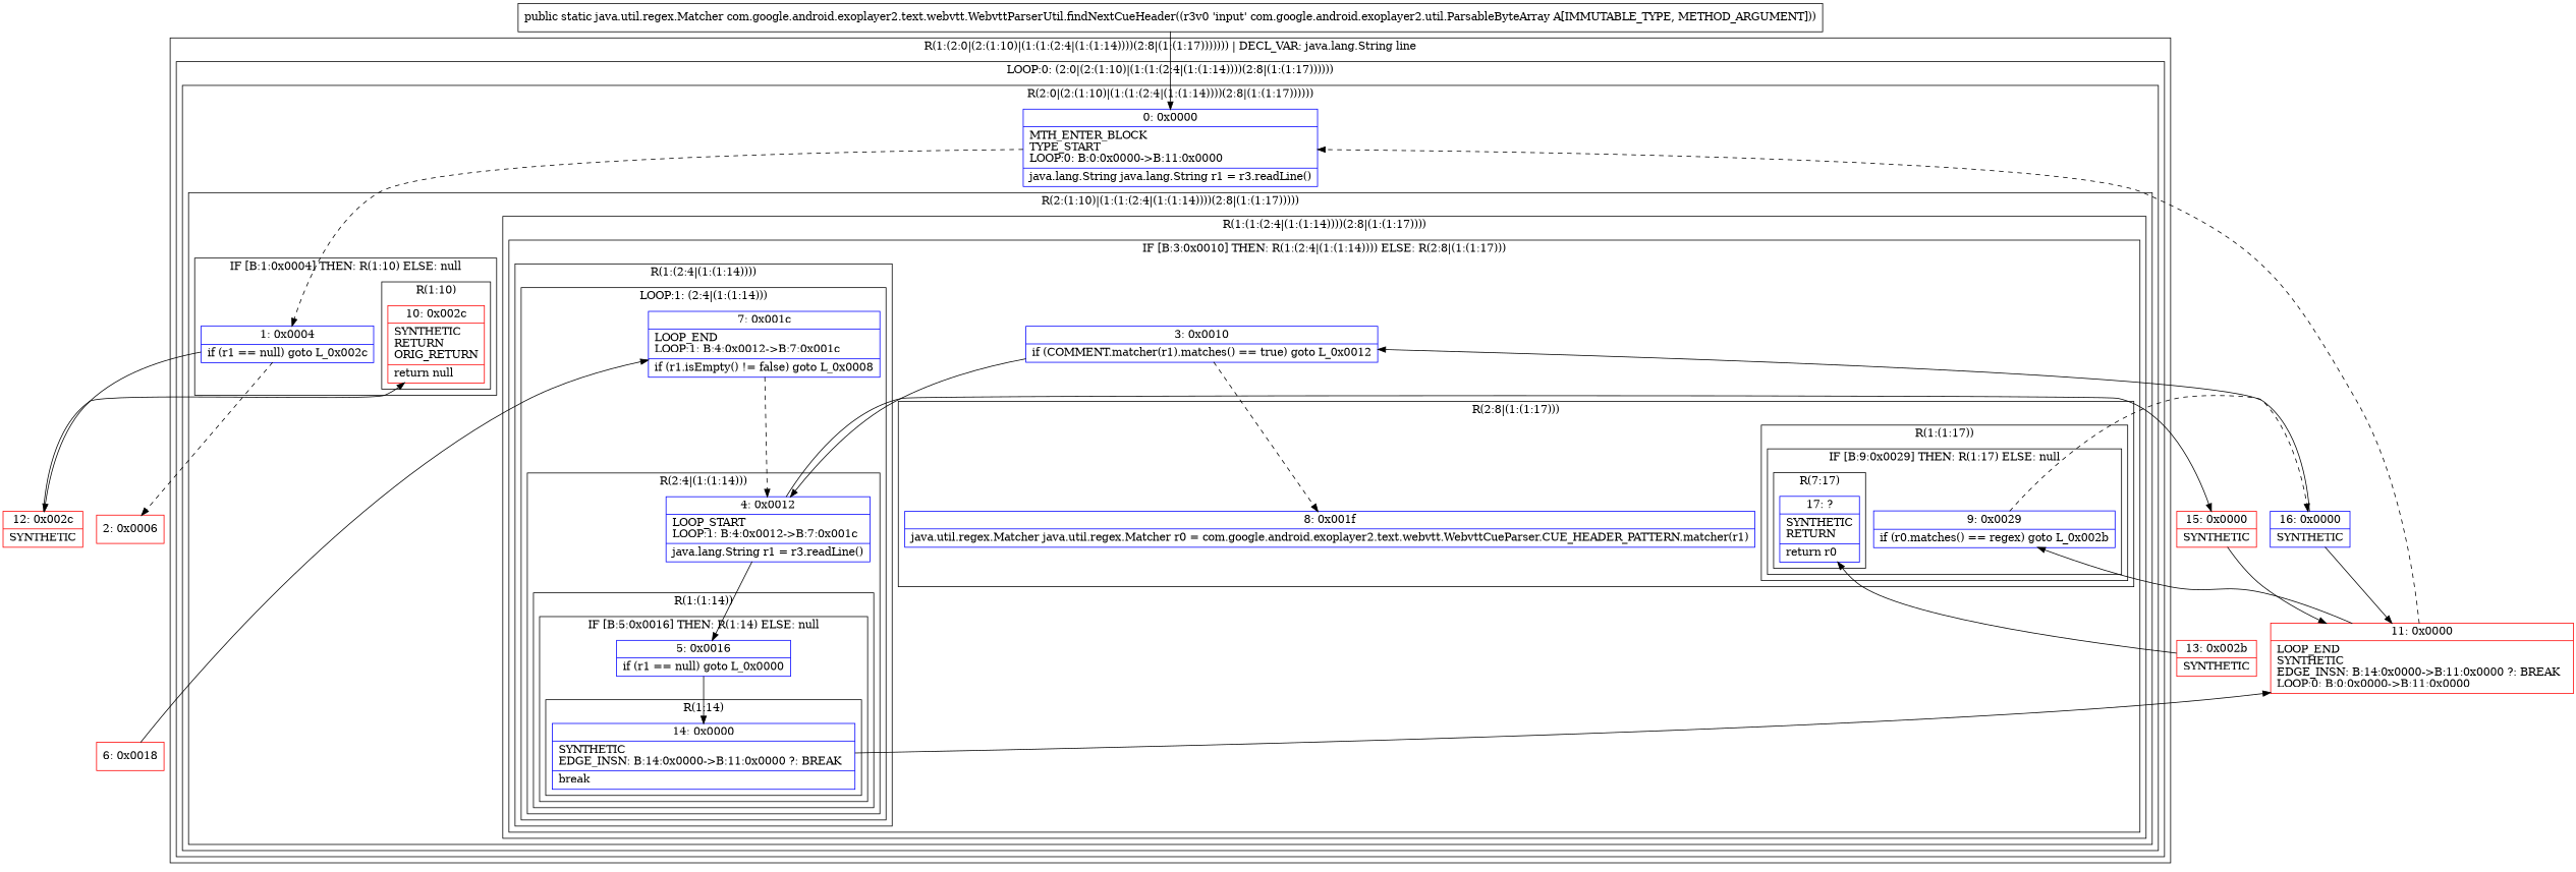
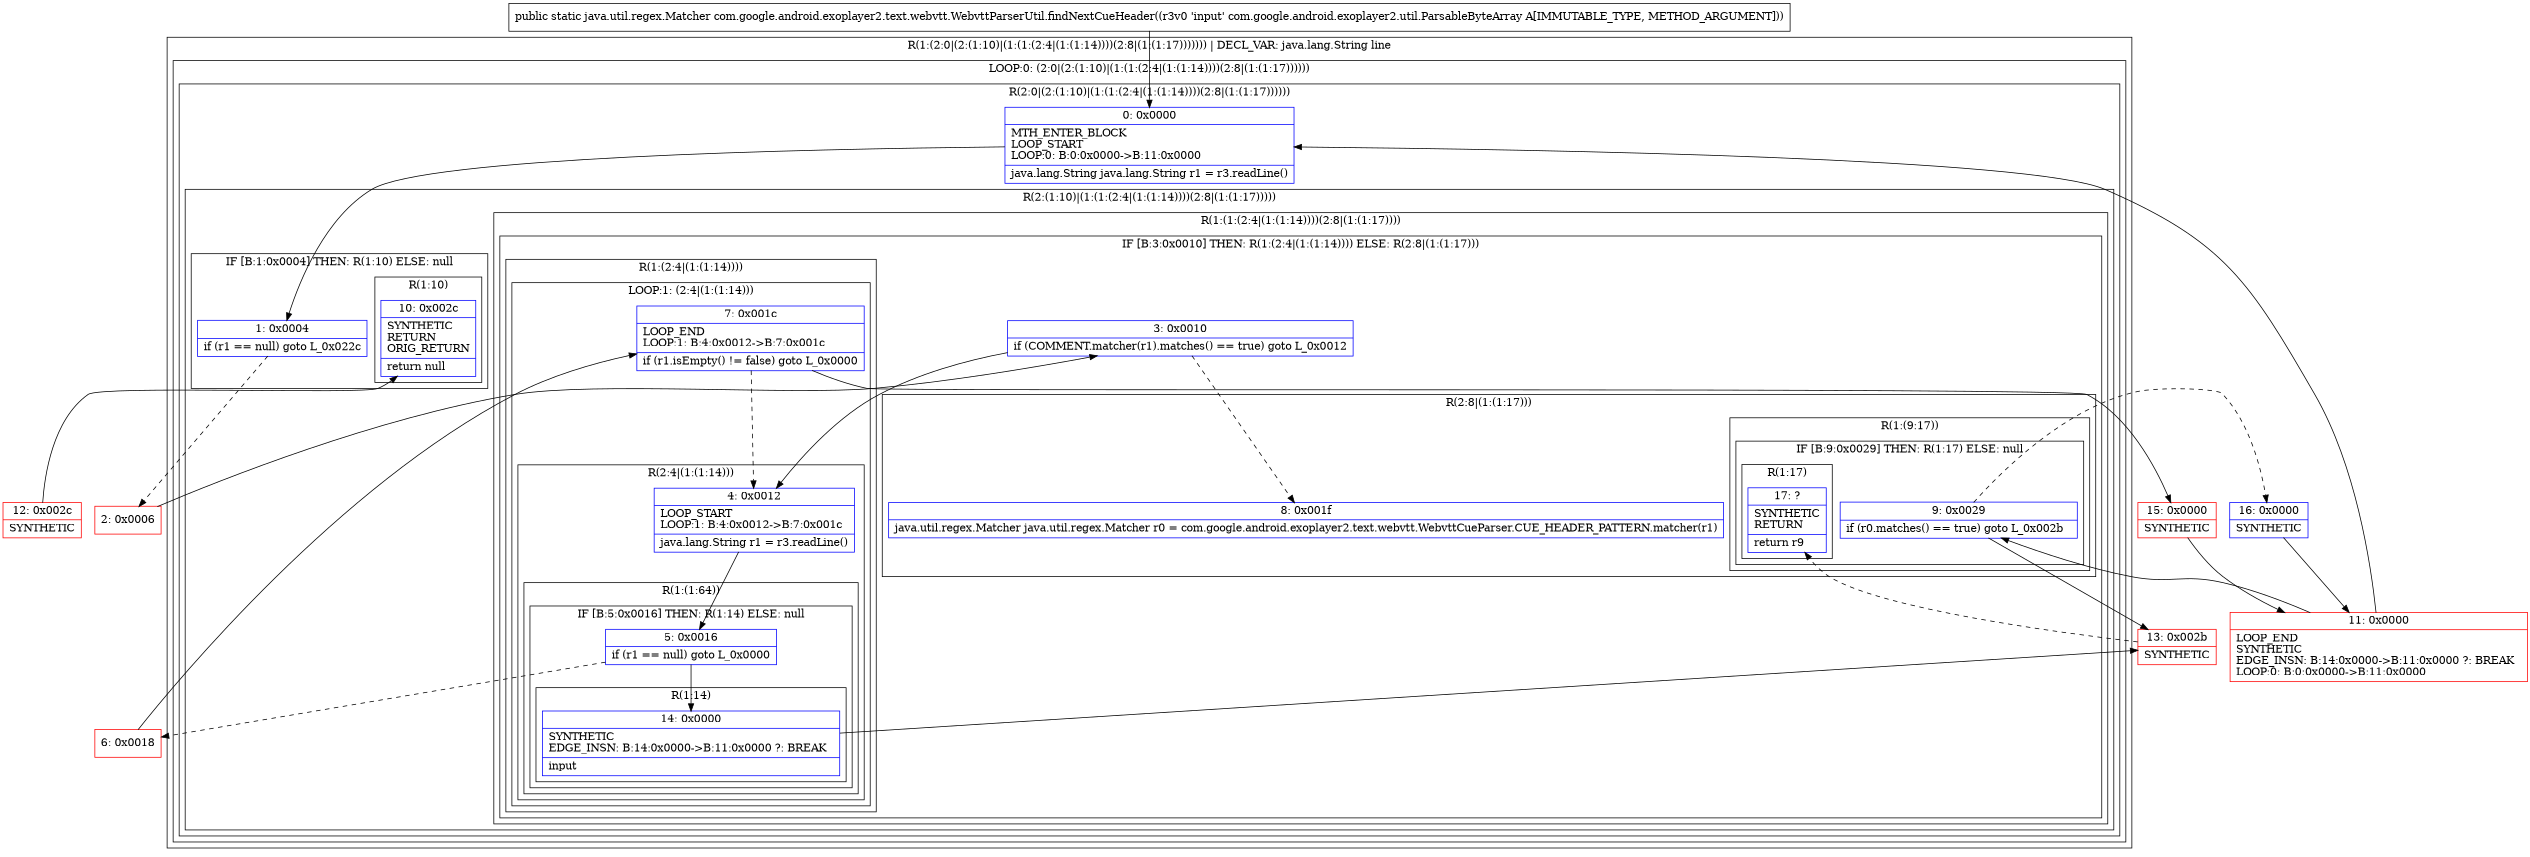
  digraph {
    node [color=blue shape=record]
-   n1 [color=red label="{10\:\ 0x002c|SYNTHETIC\lRETURN\lORIG_RETURN\l|return null\l}"]
-   n2 [label="{1\:\ 0x0004|if (r1 == null) goto L_0x002c\l}"]
-   n3 [label="{14\:\ 0x0000|SYNTHETIC\lEDGE_INSN: B:14:0x0000\-\>B:11:0x0000 ?: BREAK  \l|break\l}"]
+   n1 [label="{10\:\ 0x002c|SYNTHETIC\lRETURN\lORIG_RETURN\l|return null\l}"]
+   n2 [label="{1\:\ 0x0004|if (r1 == null) goto L_0x022c\l}"]
+   n3 [label="{14\:\ 0x0000|SYNTHETIC\lEDGE_INSN: B:14:0x0000\-\>B:11:0x0000 ?: BREAK  \l|input\l}"]
    n4 [label="{5\:\ 0x0016|if (r1 == null) goto L_0x0000\l}"]
    n5 [label="{4\:\ 0x0012|LOOP_START\lLOOP:1: B:4:0x0012\-\>B:7:0x001c\l|java.lang.String r1 = r3.readLine()\l}"]
-   n6 [label="{7\:\ 0x001c|LOOP_END\lLOOP:1: B:4:0x0012\-\>B:7:0x001c\l|if (r1.isEmpty() != false) goto L_0x0008\l}"]
-   n7 [label="{17\:\ ?|SYNTHETIC\lRETURN\l|return r0\l}"]
-   n8 [label="{9\:\ 0x0029|if (r0.matches() == regex) goto L_0x002b\l}"]
+   n6 [label="{7\:\ 0x001c|LOOP_END\lLOOP:1: B:4:0x0012\-\>B:7:0x001c\l|if (r1.isEmpty() != false) goto L_0x0000\l}"]
+   n7 [label="{17\:\ ?|SYNTHETIC\lRETURN\l|return r9\l}"]
+   n8 [label="{9\:\ 0x0029|if (r0.matches() == true) goto L_0x002b\l}"]
    n9 [label="{8\:\ 0x001f|java.util.regex.Matcher java.util.regex.Matcher r0 = com.google.android.exoplayer2.text.webvtt.WebvttCueParser.CUE_HEADER_PATTERN.matcher(r1)\l}"]
    n10 [label="{3\:\ 0x0010|if (COMMENT.matcher(r1).matches() == true) goto L_0x0012\l}"]
-   n11 [label="{0\:\ 0x0000|MTH_ENTER_BLOCK\lTYPE_START\lLOOP:0: B:0:0x0000\-\>B:11:0x0000\l|java.lang.String java.lang.String r1 = r3.readLine()\l}"]
+   n11 [label="{0\:\ 0x0000|MTH_ENTER_BLOCK\lLOOP_START\lLOOP:0: B:0:0x0000\-\>B:11:0x0000\l|java.lang.String java.lang.String r1 = r3.readLine()\l}"]
    n12 [color=red label="{2\:\ 0x0006}"]
    n13 [color=red label="{12\:\ 0x002c|SYNTHETIC\l}"]
    n14 [color=red label="{11\:\ 0x0000|LOOP_END\lSYNTHETIC\lEDGE_INSN: B:14:0x0000\-\>B:11:0x0000 ?: BREAK  \lLOOP:0: B:0:0x0000\-\>B:11:0x0000\l}"]
    n15 [color=red label="{6\:\ 0x0018}"]
    n16 [color=red label="{15\:\ 0x0000|SYNTHETIC\l}"]
    n17 [color=red label="{13\:\ 0x002b|SYNTHETIC\l}"]
    n18 [label="{16\:\ 0x0000|SYNTHETIC\l}"]
    n19 [label="{public static java.util.regex.Matcher com.google.android.exoplayer2.text.webvtt.WebvttParserUtil.findNextCueHeader((r3v0 'input' com.google.android.exoplayer2.util.ParsableByteArray A[IMMUTABLE_TYPE, METHOD_ARGUMENT])) }" color=""]
    subgraph cluster_1 {
      label="R(1:(2:0|(2:(1:10)|(1:(1:(2:4|(1:(1:14))))(2:8|(1:(1:17))))))) | DECL_VAR: java.lang.String line\l"
      subgraph cluster_2 {
        label="LOOP:0: (2:0|(2:(1:10)|(1:(1:(2:4|(1:(1:14))))(2:8|(1:(1:17))))))"
        subgraph cluster_3 {
          label="R(2:0|(2:(1:10)|(1:(1:(2:4|(1:(1:14))))(2:8|(1:(1:17))))))"
          n11
          subgraph cluster_4 {
            label="R(2:(1:10)|(1:(1:(2:4|(1:(1:14))))(2:8|(1:(1:17)))))"
            subgraph cluster_5 {
              label="IF [B:1:0x0004] THEN: R(1:10) ELSE: null"
              n2
              subgraph cluster_6 {
                label="R(1:10)"
                n1
              }
            }
            subgraph cluster_7 {
              label="R(1:(1:(2:4|(1:(1:14))))(2:8|(1:(1:17))))"
              subgraph cluster_8 {
                label="IF [B:3:0x0010] THEN: R(1:(2:4|(1:(1:14)))) ELSE: R(2:8|(1:(1:17)))"
                n10
                subgraph cluster_9 {
                  label="R(1:(2:4|(1:(1:14))))"
                  subgraph cluster_10 {
                    label="LOOP:1: (2:4|(1:(1:14)))"
                    n6
                    subgraph cluster_11 {
                      label="R(2:4|(1:(1:14)))"
                      n5
                      subgraph cluster_12 {
-                       label="R(1:(1:14))"
+                       label="R(1:(1:64))"
                        subgraph cluster_13 {
                          label="IF [B:5:0x0016] THEN: R(1:14) ELSE: null"
                          n4
                          subgraph cluster_14 {
                            label="R(1:14)"
                            n3
                          }
                        }
                      }
                    }
                  }
                }
                subgraph cluster_15 {
                  label="R(2:8|(1:(1:17)))"
                  n9
                  subgraph cluster_16 {
-                   label="R(1:(1:17))"
+                   label="R(1:(9:17))"
                    subgraph cluster_17 {
                      label="IF [B:9:0x0029] THEN: R(1:17) ELSE: null"
                      n8
                      subgraph cluster_18 {
-                       label="R(7:17)"
+                       label="R(1:17)"
                        n7
                      }
                    }
                  }
                }
              }
            }
          }
        }
      }
    }
    n2 -> n12 [style=dashed]
-   n2 -> n13
-   n3 -> n14
+   n3 -> n17
    n4 -> n3
+   n4 -> n15 [style=dashed]
    n5 -> n4
    n6 -> n5 [style=dashed]
-   n5 -> n16
+   n6 -> n16
+   n8 -> n17
    n8 -> n18 [style=dashed]
    n10 -> n5
    n10 -> n9 [style=dashed]
-   n11 -> n2 [style=dashed]
-   n18 -> n10
+   n11 -> n2
+   n12 -> n10
    n13 -> n1
    n14 -> n8
-   n14 -> n11 [style=dashed]
+   n14 -> n11
    n15 -> n6
    n16 -> n14
-   n17 -> n7
+   n17 -> n7 [style=dashed]
    n18 -> n14
    n19 -> n11
  }
